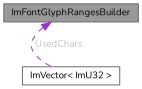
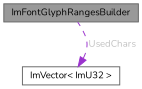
  digraph {
    fontname=Nunito
    node [color=gray40 fontname=Nunito fontsize=10 shape=box style=filled]
    n1 [fillcolor=grey60 fontcolor=black height=0.2 label=ImFontGlyphRangesBuilder width=0.4]
    n2 [fillcolor=white height=0.2 label="ImVector\< ImU32 \>" width=0.4]
-   n1 -> n2 [color=darkorchid3 dir=back fontcolor=grey fontname=Nunito fontsize=10 label=" UsedChars" labelfontname=Helvetica labelfontsize=10 style=dashed]
+   n2 -> n1 [color=darkorchid3 dir=back fontcolor=grey fontname=Nunito fontsize=10 label=" UsedChars" labelfontname=Helvetica labelfontsize=10 style=dashed]
  }
